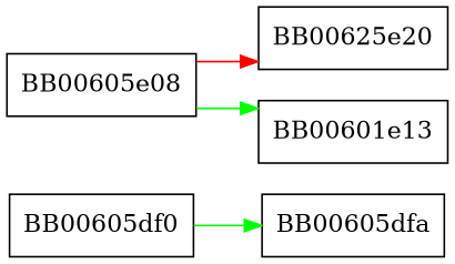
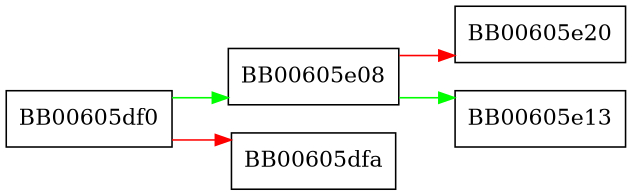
  digraph {
    rankdir=LR
    splines=ortho
    node [shape=box]
    edge [color=green]
    BB00605df0
    BB00605e08
    BB00605dfa
-   BB00605e20 [label=BB00625e20]
-   BB00605e13 [label=BB00601e13]
-   BB00605df0 -> BB00605dfa
+   BB00605e20
+   BB00605e13
+   BB00605df0 -> BB00605e08
+   BB00605df0 -> BB00605dfa [color=red]
    BB00605e08 -> BB00605e20 [color=red]
    BB00605e08 -> BB00605e13
  }
